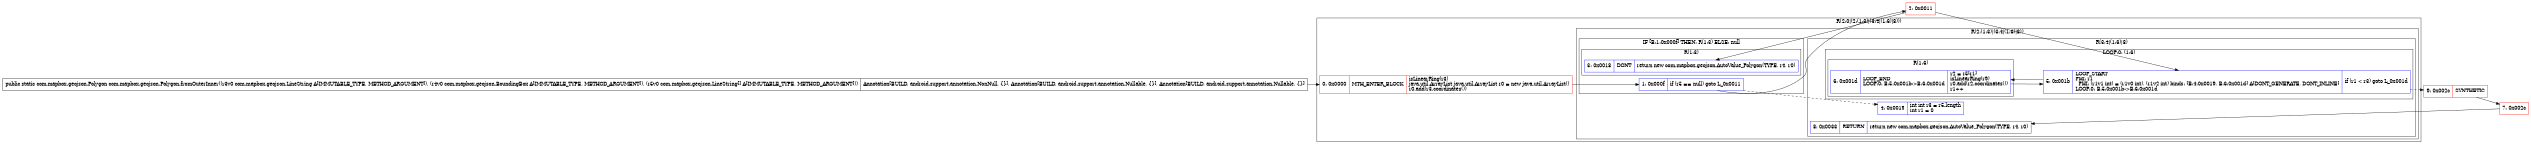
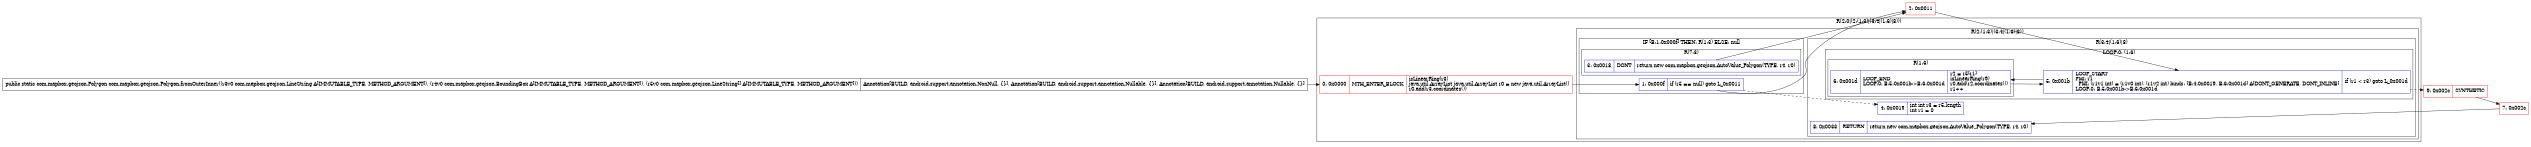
  digraph {
    rankdir=LR
    node [color=blue shape=record]
    n1 [label="{3\:\ 0x0018|DONT\l|return new com.mapbox.geojson.AutoValue_Polygon(TYPE, r4, r0)\l}"]
    n2 [label="{1\:\ 0x000f|if (r5 == null) goto L_0x0011\l}"]
    n3 [label="{6\:\ 0x001d|LOOP_END\lLOOP:0: B:5:0x001b\-\>B:6:0x001d\l|r2 = r5[r1]\lisLinearRing(r9)\lr0.add(r2.coordinates())\lr1++\l}"]
    n4 [label="{5\:\ 0x001b|LOOP_START\lPHI: r1 \l  PHI: (r1v1 int) = (r1v0 int), (r1v2 int) binds: [B:4:0x0019, B:6:0x001d] A[DONT_GENERATE, DONT_INLINE]\lLOOP:0: B:5:0x001b\-\>B:6:0x001d\l|if (r1 \< r3) goto L_0x001d\l}"]
    n5 [label="{4\:\ 0x0019|int int r3 = r5.length\lint r1 = 0\l}"]
    n6 [label="{8\:\ 0x0033|RETURN\l|return new com.mapbox.geojson.AutoValue_Polygon(TYPE, r4, r0)\l}"]
    n7 [color=red label="{0\:\ 0x0000|MTH_ENTER_BLOCK\l|isLinearRing(r3)\ljava.util.ArrayList java.util.ArrayList r0 = new java.util.ArrayList()\lr0.add(r3.coordinates())\l}"]
    n8 [color=red label="{2\:\ 0x0011}"]
    n9 [color=red label="{9\:\ 0x002c|SYNTHETIC\l}"]
    n10 [color=red label="{7\:\ 0x002c}"]
    n11 [label="{public static com.mapbox.geojson.Polygon com.mapbox.geojson.Polygon.fromOuterInner((r3v0 com.mapbox.geojson.LineString A[IMMUTABLE_TYPE, METHOD_ARGUMENT]), (r4v0 com.mapbox.geojson.BoundingBox A[IMMUTABLE_TYPE, METHOD_ARGUMENT]), (r5v0 com.mapbox.geojson.LineString[] A[IMMUTABLE_TYPE, METHOD_ARGUMENT]))  | Annotation[BUILD, android.support.annotation.NonNull, \{\}], Annotation[BUILD, android.support.annotation.Nullable, \{\}], Annotation[BUILD, android.support.annotation.Nullable, \{\}]\l}" color=""]
    subgraph cluster_1 {
      label="R(2:0|(2:(1:3)|(3:4|(1:6)|8)))"
      n7
      subgraph cluster_2 {
        label="R(2:(1:3)|(3:4|(1:6)|8))"
        subgraph cluster_3 {
          label="IF [B:1:0x000f] THEN: R(1:3) ELSE: null"
          n2
          subgraph cluster_4 {
-           label="R(1:3)"
+           label="R(7:3)"
            n1
          }
        }
        subgraph cluster_5 {
          label="R(3:4|(1:6)|8)"
          n5
          n6
          subgraph cluster_6 {
            label="LOOP:0: (1:6)"
            n4
            subgraph cluster_7 {
              label="R(1:6)"
              n3
            }
          }
        }
      }
    }
    n2 -> n5 [style=dashed]
    n2 -> n8
    n3 -> n4
    n4 -> n3
    n4 -> n9 [style=dashed]
    n7 -> n2
-   n8 -> n1
+   n1 -> n8
    n8 -> n4
    n9 -> n10
    n10 -> n6
    n11 -> n7
  }
